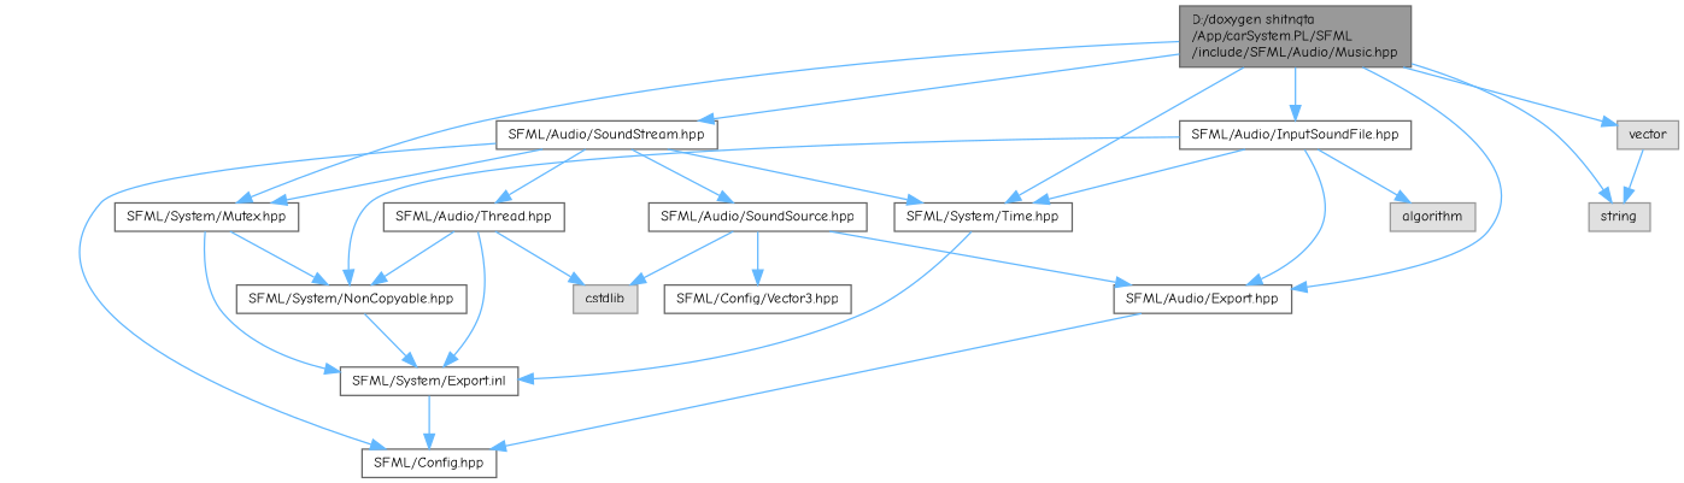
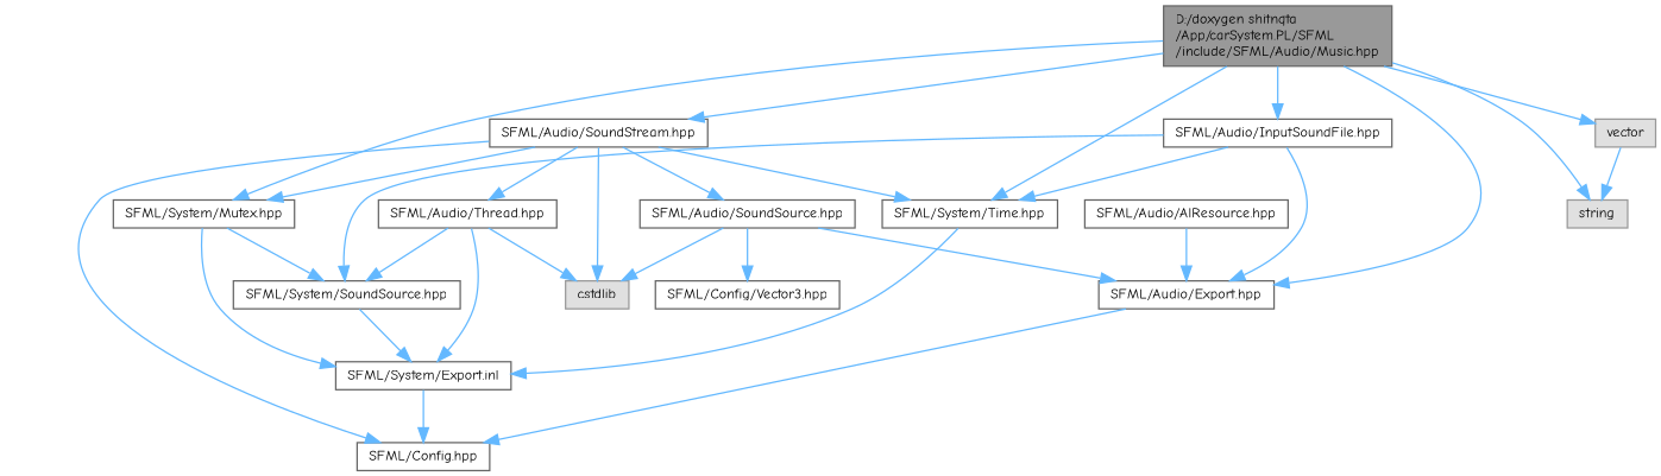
  digraph {
    fontname="Comic Neue"
    node [color=grey40 fillcolor=white fontname="Comic Neue" fontsize=10 shape=box style=filled]
    edge [color=steelblue1 fontname="Comic Neue" fontsize=10 labelfontname=Helvetica labelfontsize=10 style=solid]
    n1 [color=gray40 fillcolor=grey60 fontcolor=black height=0.2 label="D:/doxygen shitnqta\l/App/carSystem.PL/SFML\l/include/SFML/Audio/Music.hpp" width=0.4]
    n2 [height=0.2 label="SFML/Audio/Export.hpp" width=0.4]
    n3 [height=0.2 label="SFML/Audio/SoundStream.hpp" width=0.4]
    n4 [height=0.2 label="SFML/System/Time.hpp" width=0.4]
    n5 [height=0.2 label="SFML/System/Mutex.hpp" width=0.4]
    n6 [height=0.2 label="SFML/Audio/InputSoundFile.hpp" width=0.4]
    n7 [color=grey60 fillcolor="#E0E0E0" height=0.2 label=string width=0.4]
    n8 [color=grey60 fillcolor="#E0E0E0" height=0.2 label=vector width=0.4]
    n9 [height=0.2 label="SFML/Config.hpp" width=0.4]
    n10 [height=0.2 label="SFML/Audio/SoundSource.hpp" width=0.4]
    n11 [height=0.2 label="SFML/Audio/Thread.hpp" width=0.4]
    n12 [color=grey60 fillcolor="#E0E0E0" height=0.2 label=cstdlib width=0.4]
    n13 [height=0.2 label="SFML/System/Export.inl" width=0.4]
-   n14 [height=0.2 label="SFML/System/NonCopyable.hpp" width=0.4]
-   n15 [color=grey60 fillcolor="#E0E0E0" height=0.2 label=algorithm width=0.4]
+   n14 [height=0.2 label="SFML/System/SoundSource.hpp" width=0.4]
    n16 [height=0.2 label="SFML/Config/Vector3.hpp" width=0.4]
+   n17 [height=0.2 label="SFML/Audio/AlResource.hpp" width=0.4]
    n1 -> n2
    n1 -> n3
    n1 -> n4
    n1 -> n5
    n1 -> n6
    n1 -> n7
    n1 -> n8
    n2 -> n9
    n3 -> n4
    n3 -> n5
    n3 -> n9
    n3 -> n10
    n3 -> n11
+   n3 -> n12
    n4 -> n13
    n5 -> n13
    n5 -> n14
    n6 -> n2
    n6 -> n4
    n6 -> n14
-   n6 -> n15
    n8 -> n7
    n10 -> n2
    n10 -> n12
    n10 -> n16
    n11 -> n12
    n11 -> n13
    n11 -> n14
    n13 -> n9
    n14 -> n13
+   n17 -> n2
  }
